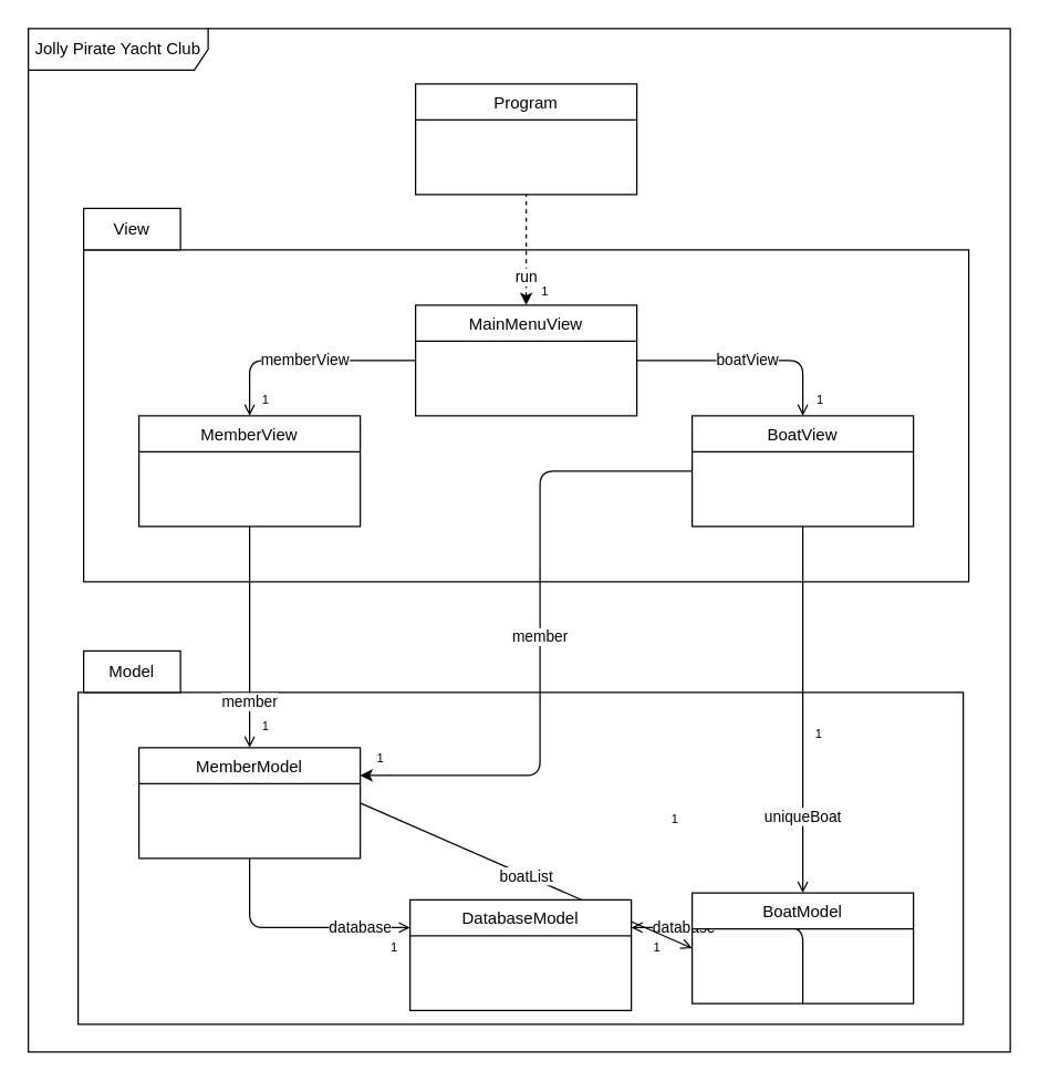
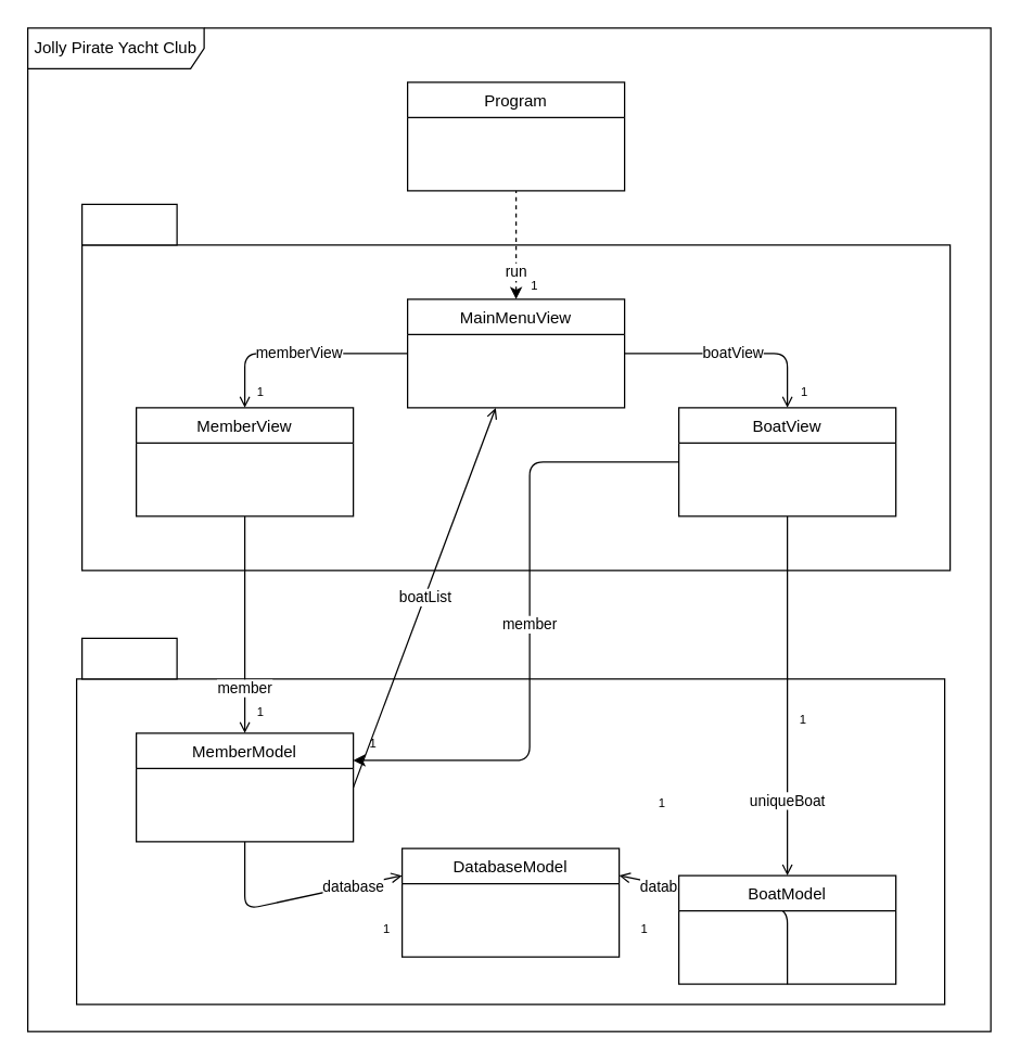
  <mxCell id="0" />
  <mxCell id="1" parent="0" />
  <mxCell id="2" value="Jolly Pirate Yacht Club" style="shape=umlFrame;whiteSpace=wrap;html=1;width=130;height=30;" parent="1" vertex="1"><mxGeometry width="710" height="740" as="geometry" x="20" y="20" /></mxCell>
  <mxCell id="3" value="" style="rounded=0;whiteSpace=wrap;html=1;" parent="1" vertex="1"><mxGeometry x="56" y="500" width="640" height="240" as="geometry" /></mxCell>
  <mxCell id="4" value="" style="rounded=0;whiteSpace=wrap;html=1;" parent="1" vertex="1"><mxGeometry x="60" y="180" width="640" height="240" as="geometry" /></mxCell>
  <mxCell id="5" value="Program&#10;" style="swimlane;fontStyle=0;align=center;verticalAlign=top;childLayout=stackLayout;horizontal=1;startSize=26;horizontalStack=0;resizeParent=1;resizeLast=0;collapsible=1;marginBottom=0;rounded=0;shadow=0;strokeWidth=1;" parent="1" vertex="1"><mxGeometry x="300" y="60" width="160" height="80" as="geometry"><mxRectangle x="130" y="380" width="160" height="26" as="alternateBounds" /></mxGeometry></mxCell>
  <mxCell id="6" value="run" style="endArrow=none;html=1;startArrow=classic;startFill=1;exitX=0.5;exitY=0;exitDx=0;exitDy=0;dashed=1;endFill=0;" parent="1" source="7" edge="1"><mxGeometry x="-0.5" width="50" height="50" relative="1" as="geometry"><mxPoint x="380" y="180" as="sourcePoint" /><mxPoint x="380" y="140" as="targetPoint" /><mxPoint as="offset" /></mxGeometry></mxCell>
  <mxCell id="7" value="MainMenuView" style="swimlane;fontStyle=0;align=center;verticalAlign=top;childLayout=stackLayout;horizontal=1;startSize=26;horizontalStack=0;resizeParent=1;resizeLast=0;collapsible=1;marginBottom=0;rounded=0;shadow=0;strokeWidth=1;" parent="1" vertex="1"><mxGeometry x="300" y="220" width="160" height="80" as="geometry"><mxRectangle x="130" y="380" width="160" height="26" as="alternateBounds" /></mxGeometry></mxCell>
  <mxCell id="8" value="MemberView" style="swimlane;fontStyle=0;align=center;verticalAlign=top;childLayout=stackLayout;horizontal=1;startSize=26;horizontalStack=0;resizeParent=1;resizeLast=0;collapsible=1;marginBottom=0;rounded=0;shadow=0;strokeWidth=1;" parent="1" vertex="1"><mxGeometry x="100" y="300" width="160" height="80" as="geometry"><mxRectangle x="130" y="380" width="160" height="26" as="alternateBounds" /></mxGeometry></mxCell>
  <mxCell id="9" value="BoatView" style="swimlane;fontStyle=0;align=center;verticalAlign=top;childLayout=stackLayout;horizontal=1;startSize=26;horizontalStack=0;resizeParent=1;resizeLast=0;collapsible=1;marginBottom=0;rounded=0;shadow=0;strokeWidth=1;" parent="1" vertex="1"><mxGeometry x="500" y="300" width="160" height="80" as="geometry"><mxRectangle x="130" y="380" width="160" height="26" as="alternateBounds" /></mxGeometry></mxCell>
  <mxCell id="10" value="" style="rounded=0;whiteSpace=wrap;html=1;" parent="1" vertex="1"><mxGeometry x="60" y="150" width="70" height="30" as="geometry" /></mxCell>
- <mxCell id="11" value="View" style="text;html=1;strokeColor=none;fillColor=none;align=center;verticalAlign=middle;whiteSpace=wrap;rounded=0;" parent="1" vertex="1"><mxGeometry x="75" y="155" width="40" height="20" as="geometry" /></mxCell>
  <mxCell id="12" value="" style="rounded=0;whiteSpace=wrap;html=1;" parent="1" vertex="1"><mxGeometry x="60" y="470" width="70" height="30" as="geometry" /></mxCell>
- <mxCell id="13" value="Model" style="text;html=1;strokeColor=none;fillColor=none;align=center;verticalAlign=middle;whiteSpace=wrap;rounded=0;" parent="1" vertex="1"><mxGeometry x="75" y="475" width="40" height="20" as="geometry" /></mxCell>
  <mxCell id="14" value="memberView" style="endArrow=none;html=1;entryX=0;entryY=0.5;entryDx=0;entryDy=0;startArrow=open;startFill=0;" parent="1" target="7" edge="1"><mxGeometry width="50" height="50" relative="1" as="geometry"><mxPoint x="180" y="300" as="sourcePoint" /><mxPoint x="230" y="250" as="targetPoint" /><Array as="points"><mxPoint x="180" y="260" /></Array></mxGeometry></mxCell>
  <mxCell id="15" value="boatView" style="endArrow=open;html=1;entryX=0.5;entryY=0;entryDx=0;entryDy=0;startArrow=none;startFill=0;endFill=0;" parent="1" target="9" edge="1"><mxGeometry width="50" height="50" relative="1" as="geometry"><mxPoint x="460" y="260" as="sourcePoint" /><mxPoint x="510" y="210" as="targetPoint" /><Array as="points"><mxPoint x="580" y="260" /></Array></mxGeometry></mxCell>
  <mxCell id="16" value="member" style="endArrow=none;html=1;exitX=0.5;exitY=0;exitDx=0;exitDy=0;startArrow=open;startFill=0;entryX=0.5;entryY=1;entryDx=0;entryDy=0;" parent="1" source="29" target="8" edge="1"><mxGeometry x="-0.583" width="50" height="50" relative="1" as="geometry"><mxPoint x="130" y="430" as="sourcePoint" /><mxPoint x="180" y="380" as="targetPoint" /><mxPoint as="offset" /></mxGeometry></mxCell>
  <mxCell id="17" value="database" style="endArrow=open;html=1;exitX=0.5;exitY=1;exitDx=0;exitDy=0;endFill=0;entryX=0;entryY=0.25;entryDx=0;entryDy=0;" parent="1" source="29" target="31" edge="1"><mxGeometry x="0.571" width="50" height="50" relative="1" as="geometry"><mxPoint x="300" y="390" as="sourcePoint" /><mxPoint x="330" y="570" as="targetPoint" /><Array as="points"><mxPoint x="180" y="670" /></Array><mxPoint as="offset" /></mxGeometry></mxCell>
  <mxCell id="18" value="database" style="endArrow=none;html=1;endFill=0;startArrow=open;startFill=0;exitX=1;exitY=0.25;exitDx=0;exitDy=0;entryX=0.5;entryY=1;entryDx=0;entryDy=0;" parent="1" source="31" target="30" edge="1"><mxGeometry x="-0.571" width="50" height="50" relative="1" as="geometry"><mxPoint x="460" y="570" as="sourcePoint" /><mxPoint x="570" y="620" as="targetPoint" /><Array as="points"><mxPoint x="580" y="670" /></Array><mxPoint as="offset" /></mxGeometry></mxCell>
  <mxCell id="19" value="uniqueBoat" style="endArrow=none;html=1;exitX=0.5;exitY=0;exitDx=0;exitDy=0;startArrow=open;startFill=0;" parent="1" source="30" edge="1"><mxGeometry x="-0.583" width="50" height="50" relative="1" as="geometry"><mxPoint x="530" y="430" as="sourcePoint" /><mxPoint x="580" y="380" as="targetPoint" /><mxPoint as="offset" /></mxGeometry></mxCell>
- <mxCell id="20" value="boatList" style="endArrow=open;html=1;entryX=0;entryY=0.5;entryDx=0;entryDy=0;endFill=0;exitX=1;exitY=0.5;exitDx=0;exitDy=0;" parent="1" source="29" target="30" edge="1"><mxGeometry width="50" height="50" relative="1" as="geometry"><mxPoint x="260" y="680" as="sourcePoint" /><mxPoint x="310" y="635" as="targetPoint" /></mxGeometry></mxCell>
+ <mxCell id="20" value="boatList" style="endArrow=open;html=1;endFill=0;exitX=1;exitY=0.5;exitDx=0;exitDy=0;" parent="1" source="29" target="7" edge="1"><mxGeometry width="50" height="50" relative="1" as="geometry"><mxPoint x="260" y="680" as="sourcePoint" /><mxPoint x="310" y="635" as="targetPoint" /></mxGeometry></mxCell>
  <mxCell id="21" value="&lt;font style=&quot;font-size: 9px&quot;&gt;1&lt;/font&gt;" style="text;html=1;strokeColor=none;fillColor=none;align=center;verticalAlign=middle;whiteSpace=wrap;rounded=0;fontSize=7;" parent="1" vertex="1"><mxGeometry x="389" y="205" width="10" height="10" as="geometry" /></mxCell>
  <mxCell id="22" value="&lt;font style=&quot;font-size: 9px&quot;&gt;1&lt;/font&gt;" style="text;html=1;strokeColor=none;fillColor=none;align=center;verticalAlign=middle;whiteSpace=wrap;rounded=0;fontSize=7;" parent="1" vertex="1"><mxGeometry x="588" y="284" width="10" height="10" as="geometry" /></mxCell>
  <mxCell id="23" value="&lt;font style=&quot;font-size: 9px&quot;&gt;1&lt;/font&gt;" style="text;html=1;strokeColor=none;fillColor=none;align=center;verticalAlign=middle;whiteSpace=wrap;rounded=0;fontSize=7;" parent="1" vertex="1"><mxGeometry x="187" y="284" width="10" height="10" as="geometry" /></mxCell>
  <mxCell id="24" value="&lt;font style=&quot;font-size: 9px&quot;&gt;1&lt;/font&gt;" style="text;html=1;strokeColor=none;fillColor=none;align=center;verticalAlign=middle;whiteSpace=wrap;rounded=0;fontSize=7;" parent="1" vertex="1"><mxGeometry x="270" y="543" width="10" height="10" as="geometry" /></mxCell>
  <mxCell id="25" value="&lt;font style=&quot;font-size: 9px&quot;&gt;1&lt;/font&gt;" style="text;html=1;strokeColor=none;fillColor=none;align=center;verticalAlign=middle;whiteSpace=wrap;rounded=0;fontSize=7;" parent="1" vertex="1"><mxGeometry x="187" y="520" width="10" height="10" as="geometry" /></mxCell>
  <mxCell id="26" value="&lt;font style=&quot;font-size: 9px&quot;&gt;1&lt;/font&gt;" style="text;html=1;strokeColor=none;fillColor=none;align=center;verticalAlign=middle;whiteSpace=wrap;rounded=0;fontSize=7;" parent="1" vertex="1"><mxGeometry x="280" y="680" width="10" height="10" as="geometry" /></mxCell>
  <mxCell id="27" value="&lt;font style=&quot;font-size: 9px&quot;&gt;1&lt;/font&gt;" style="text;html=1;strokeColor=none;fillColor=none;align=center;verticalAlign=middle;whiteSpace=wrap;rounded=0;fontSize=7;" parent="1" vertex="1"><mxGeometry x="470" y="680" width="10" height="10" as="geometry" /></mxCell>
  <mxCell id="28" value="&lt;font style=&quot;font-size: 9px&quot;&gt;1&lt;/font&gt;" style="text;html=1;strokeColor=none;fillColor=none;align=center;verticalAlign=middle;whiteSpace=wrap;rounded=0;fontSize=7;" parent="1" vertex="1"><mxGeometry x="587" y="525" width="10" height="10" as="geometry" /></mxCell>
  <mxCell id="29" value="MemberModel" style="swimlane;fontStyle=0;align=center;verticalAlign=top;childLayout=stackLayout;horizontal=1;startSize=26;horizontalStack=0;resizeParent=1;resizeLast=0;collapsible=1;marginBottom=0;rounded=0;shadow=0;strokeWidth=1;" parent="1" vertex="1"><mxGeometry x="100" y="540" width="160" height="80" as="geometry"><mxRectangle x="130" y="380" width="160" height="26" as="alternateBounds" /></mxGeometry></mxCell>
  <mxCell id="30" value="BoatModel" style="swimlane;fontStyle=0;align=center;verticalAlign=top;childLayout=stackLayout;horizontal=1;startSize=26;horizontalStack=0;resizeParent=1;resizeLast=0;collapsible=1;marginBottom=0;rounded=0;shadow=0;strokeWidth=1;" parent="1" vertex="1"><mxGeometry x="500" y="645" width="160" height="80" as="geometry"><mxRectangle x="130" y="380" width="160" height="26" as="alternateBounds" /></mxGeometry></mxCell>
- <mxCell id="31" value="DatabaseModel" style="swimlane;fontStyle=0;align=center;verticalAlign=top;childLayout=stackLayout;horizontal=1;startSize=26;horizontalStack=0;resizeParent=1;resizeLast=0;collapsible=1;marginBottom=0;rounded=0;shadow=0;strokeWidth=1;" parent="1" vertex="1"><mxGeometry x="296" y="650" width="160" height="80" as="geometry"><mxRectangle x="130" y="380" width="160" height="26" as="alternateBounds" /></mxGeometry></mxCell>
+ <mxCell id="31" value="DatabaseModel" style="swimlane;fontStyle=0;align=center;verticalAlign=top;childLayout=stackLayout;horizontal=1;startSize=26;horizontalStack=0;resizeParent=1;resizeLast=0;collapsible=1;marginBottom=0;rounded=0;shadow=0;strokeWidth=1;" parent="1" vertex="1"><mxGeometry x="296" y="625" width="160" height="80" as="geometry"><mxRectangle x="130" y="380" width="160" height="26" as="alternateBounds" /></mxGeometry></mxCell>
  <mxCell id="32" value="member" style="endArrow=classic;html=1;exitX=0;exitY=0.5;exitDx=0;exitDy=0;entryX=1;entryY=0.25;entryDx=0;entryDy=0;" parent="1" source="9" target="29" edge="1"><mxGeometry width="50" height="50" relative="1" as="geometry"><mxPoint x="450" y="510" as="sourcePoint" /><mxPoint x="500" y="460" as="targetPoint" /><Array as="points"><mxPoint x="390" y="340" /><mxPoint x="390" y="560" /></Array></mxGeometry></mxCell>
  <mxCell id="33" value="&lt;font style=&quot;font-size: 9px&quot;&gt;1&lt;/font&gt;" style="text;html=1;strokeColor=none;fillColor=none;align=center;verticalAlign=middle;whiteSpace=wrap;rounded=0;fontSize=7;" parent="1" vertex="1"><mxGeometry x="483" y="587" width="10" height="10" as="geometry" /></mxCell>
